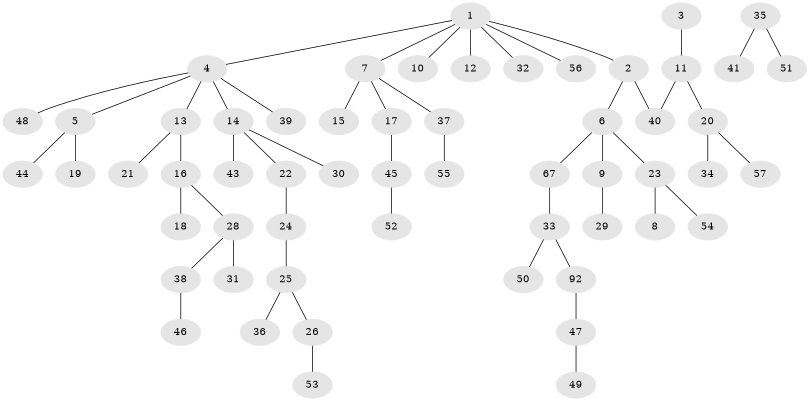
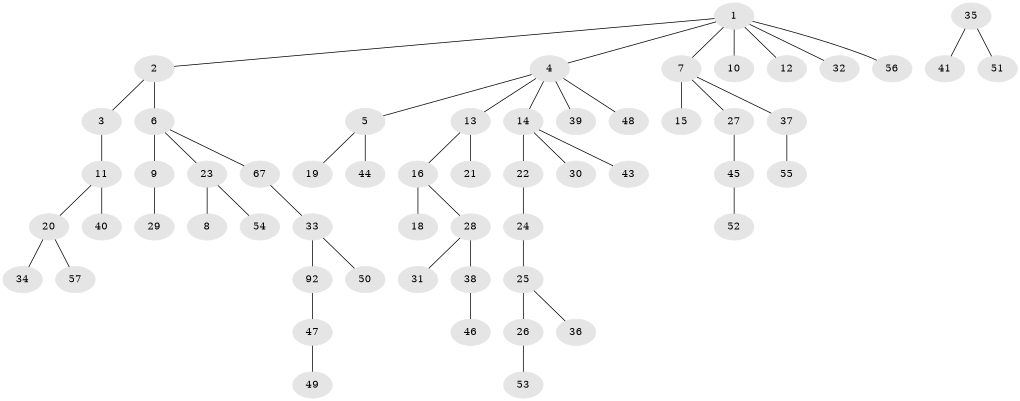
  graph {
    node [color=gray90 style=filled]
    edge [weight=1.0]
    1
    2
    4
    7
    10
    12
    32
    56
    3
    6
    5
    13
    14
    39
    48
    15
-   17
+   17 [label=27]
    37
    11
    9
    23
    n22 [label=67]
    20
    40
    19
    44
    16
    21
    22
    30
    43
    29
    8
    54
    33
    45
    55
    34
    57
    18
    28
    24
    31
    38
    52
    25
    26
    36
    53
    n50 [label=92]
    50
    46
    35
    41
    51
    47
    49
    1 -- 2
    1 -- 4
    1 -- 7
    1 -- 10
    1 -- 12
    1 -- 32
    1 -- 56
-   2 -- 40
+   2 -- 3
    2 -- 6
    4 -- 5
    4 -- 13
    4 -- 14
    4 -- 39
    4 -- 48
    7 -- 15
    7 -- 17
    7 -- 37
    3 -- 11
    6 -- 9 [weight=3.0]
    6 -- 23
    6 -- n22
    5 -- 19
    5 -- 44 [weight=2.0]
    13 -- 16
    13 -- 21
    14 -- 22 [weight=2.0]
    14 -- 30
    14 -- 43
    17 -- 45
    37 -- 55
    11 -- 20
    11 -- 40
    9 -- 29
    23 -- 8
    23 -- 54
    n22 -- 33
    20 -- 34
    20 -- 57
    16 -- 18 [weight=2.0]
    16 -- 28
    22 -- 24
    33 -- n50
    33 -- 50
    45 -- 52
    28 -- 31
    28 -- 38
    24 -- 25
    38 -- 46
    25 -- 26
    25 -- 36
    26 -- 53
    n50 -- 47 [weight=2.0]
    35 -- 41
    35 -- 51
    47 -- 49
  }
